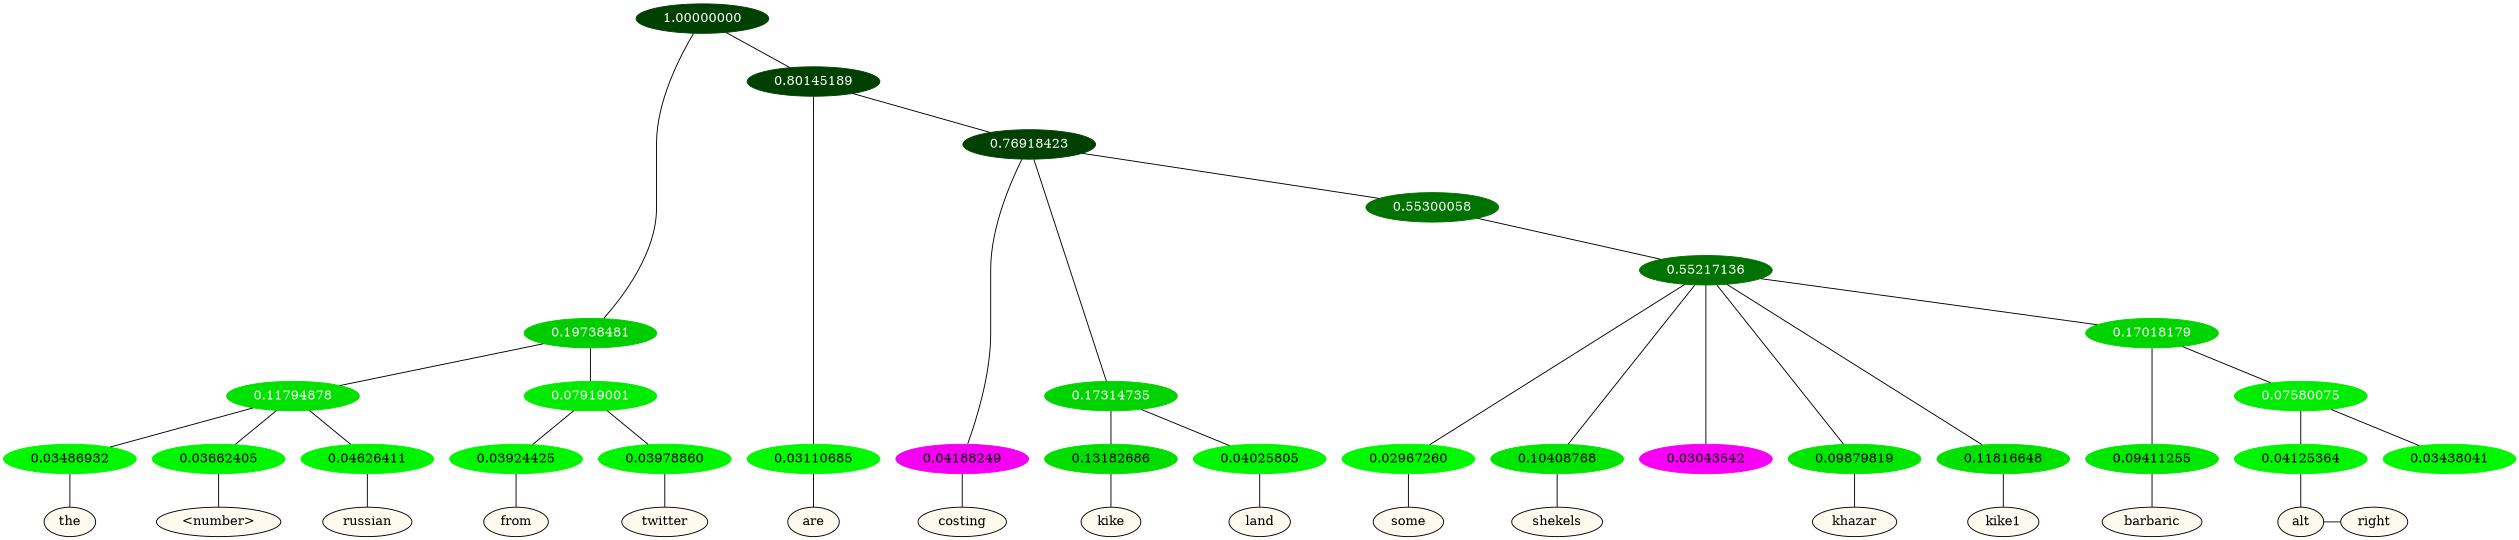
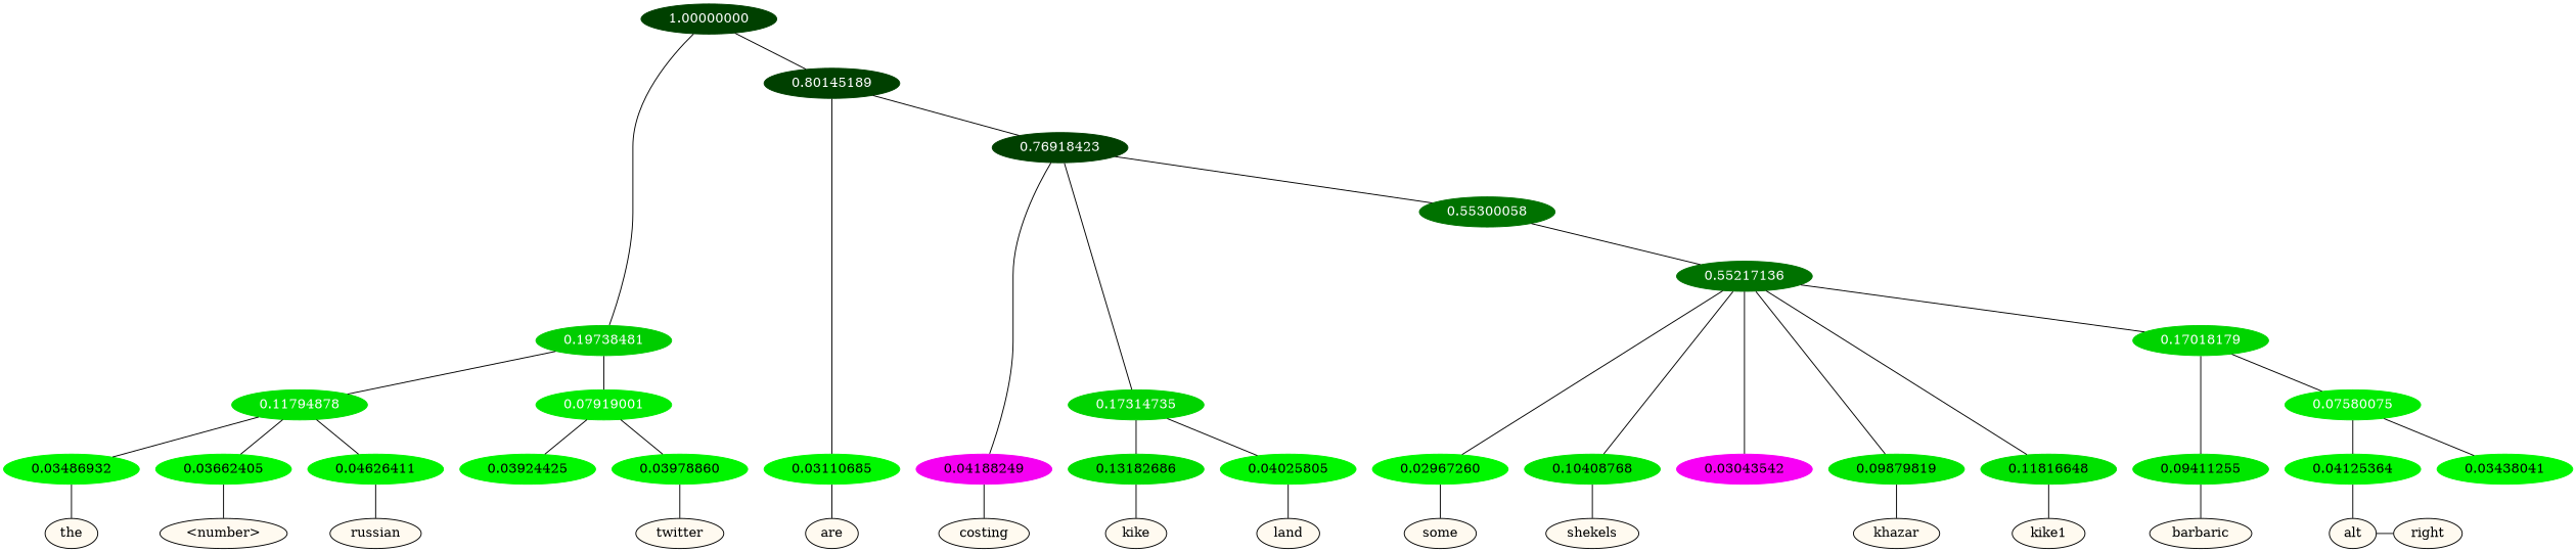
  graph {
    node [color=black format=png nodesep=0.001 ordering=out overlap_scaling=0.01 ranksep=0.001 style=filled fontcolor=black]
    n1 [fillcolor=floralwhite height=0.15 label=the style="filled,solid" width=0.15 fontcolor=""]
    n2 [fillcolor=floralwhite height=0.15 label="\<number\>" style="filled,solid" width=0.15 fontcolor=""]
    n3 [fillcolor=floralwhite height=0.15 label=russian style="filled,solid" width=0.15 fontcolor=""]
-   n4 [fillcolor=floralwhite height=0.15 label=from style="filled,solid" width=0.15 fontcolor=""]
    n5 [fillcolor=floralwhite height=0.15 label=twitter style="filled,solid" width=0.15 fontcolor=""]
    n6 [fillcolor=floralwhite height=0.15 label=are style="filled,solid" width=0.15 fontcolor=""]
    n7 [fillcolor=floralwhite height=0.15 label=costing style="filled,solid" width=0.15 fontcolor=""]
    n8 [fillcolor=floralwhite height=0.15 label=kike style="filled,solid" width=0.15 fontcolor=""]
    n9 [fillcolor=floralwhite height=0.15 label=land style="filled,solid" width=0.15 fontcolor=""]
    n10 [fillcolor=floralwhite height=0.15 label=some style="filled,solid" width=0.15 fontcolor=""]
    n11 [fillcolor=floralwhite height=0.15 label=shekels style="filled,solid" width=0.15 fontcolor=""]
    n12 [fillcolor=floralwhite height=0.15 label=alt style="filled,solid" width=0.15 fontcolor=""]
    n13 [fillcolor=floralwhite height=0.15 label=right style="filled,solid" width=0.15 fontcolor=""]
    n14 [fillcolor=floralwhite height=0.15 label=barbaric style="filled,solid" width=0.15 fontcolor=""]
    n15 [fillcolor=floralwhite height=0.15 label=khazar style="filled,solid" width=0.15 fontcolor=""]
    n16 [fillcolor=floralwhite height=0.15 label=kike1 style="filled,solid" width=0.15 fontcolor=""]
    n17 [color="0.334 1.000 0.965" height=0.15 label=0.03486932 width=0.15]
    n18 [color="0.334 1.000 0.963" height=0.15 label=0.03662405 width=0.15]
    n19 [color="0.334 1.000 0.954" height=0.15 label=0.04626411 width=0.15]
    n20 [color="0.334 1.000 0.961" height=0.15 label=0.03924425 width=0.15]
    n21 [color="0.334 1.000 0.960" height=0.15 label=0.03978860 width=0.15]
    n22 [color="0.334 1.000 0.969" height=0.15 label=0.03110685 width=0.15]
    n23 [color="0.835 1.000 0.958" height=0.15 label=0.04188249 width=0.15]
    n24 [color="0.334 1.000 0.868" height=0.15 label=0.13182686 width=0.15]
    n25 [color="0.334 1.000 0.960" height=0.15 label=0.04025805 width=0.15]
    n26 [color="0.334 1.000 0.970" height=0.15 label=0.02967260 width=0.15]
    n27 [color="0.334 1.000 0.896" height=0.15 label=0.10408768 width=0.15]
    n28 [color="0.835 1.000 0.970" height=0.15 label=0.03043542 width=0.15]
    n29 [color="0.334 1.000 0.959" height=0.15 label=0.04125364 width=0.15]
    n30 [color="0.334 1.000 0.966" height=0.15 label=0.03438041 width=0.15]
    n31 [color="0.334 1.000 0.906" height=0.15 label=0.09411255 width=0.15]
    n32 [color="0.334 1.000 0.901" height=0.15 label=0.09879819 width=0.15]
    n33 [color="0.334 1.000 0.882" height=0.15 label=0.11816648 width=0.15]
    n34 [color="0.334 1.000 0.250" fontcolor=grey99 height=0.15 label=1.00000000 width=0.15]
    n35 [color="0.334 1.000 0.803" fontcolor=grey99 height=0.15 label=0.19738481 width=0.15]
    n36 [color="0.334 1.000 0.250" fontcolor=grey99 height=0.15 label=0.80145189 width=0.15]
    n37 [color="0.334 1.000 0.882" fontcolor=grey99 height=0.15 label=0.11794878 width=0.15]
    n38 [color="0.334 1.000 0.921" fontcolor=grey99 height=0.15 label=0.07919001 width=0.15]
    n39 [color="0.334 1.000 0.250" fontcolor=grey99 height=0.15 label=0.76918423 width=0.15]
    n40 [color="0.334 1.000 0.827" fontcolor=grey99 height=0.15 label=0.17314735 width=0.15]
    n41 [color="0.334 1.000 0.447" fontcolor=grey99 height=0.15 label=0.55300058 width=0.15]
    n42 [color="0.334 1.000 0.448" fontcolor=grey99 height=0.15 label=0.55217136 width=0.15]
    n43 [color="0.334 1.000 0.830" fontcolor=grey99 height=0.15 label=0.17018179 width=0.15]
    n44 [color="0.334 1.000 0.924" fontcolor=grey99 height=0.15 label=0.07580075 width=0.15]
    subgraph sub_1 {
      rank=same
      n1
      n2
      n3
-     n4
      n5
      n6
      n7
      n8
      n9
      n10
      n11
      n12
      n13
      n14
      n15
      n16
    }
    subgraph sub_2 {
      rank=same
      n17
      n18
      n19
      n20
      n21
      n22
      n23
      n24
      n25
      n26
      n27
      n28
      n29
      n30
      n31
      n32
      n33
    }
    n12 -- n13
    n17 -- n1
    n18 -- n2
    n19 -- n3
-   n20 -- n4
    n21 -- n5
    n22 -- n6
    n23 -- n7
    n24 -- n8
    n25 -- n9
    n26 -- n10
    n27 -- n11
    n29 -- n12
    n31 -- n14
    n32 -- n15
    n33 -- n16
    n34 -- n35
    n34 -- n36
    n35 -- n37
    n35 -- n38
    n36 -- n22
    n36 -- n39
    n37 -- n17
    n37 -- n18
    n37 -- n19
    n38 -- n20
    n38 -- n21
    n39 -- n23
    n39 -- n40
    n39 -- n41
    n40 -- n24
    n40 -- n25
    n41 -- n42
    n42 -- n26
    n42 -- n27
    n42 -- n28
    n42 -- n32
    n42 -- n33
    n42 -- n43
    n43 -- n31
    n43 -- n44
    n44 -- n29
    n44 -- n30
  }
